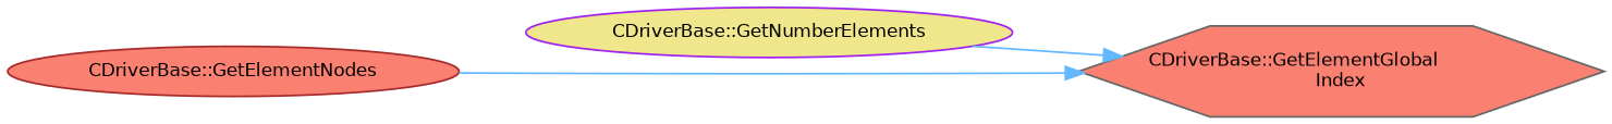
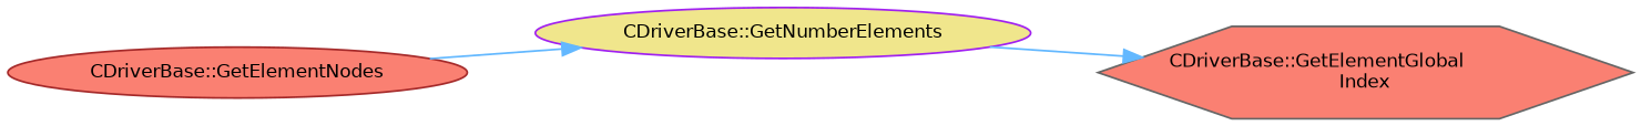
  digraph {
    rankdir=RL
    node [fillcolor=salmon fontname=Helvetica fontsize=10 shape=ellipse style=filled]
    edge [color=steelblue1 dir=back fontname=Helvetica fontsize=10 labelfontname=Helvetica labelfontsize=10 style=solid]
    n1 [color=purple fillcolor=khaki fontcolor=black height=0.2 label="CDriverBase::GetNumberElements" width=0.4]
    n2 [color=brown height=0.2 label="CDriverBase::GetElementNodes" width=0.4]
    n3 [color=gray40 height=0.2 label="CDriverBase::GetElementGlobal\lIndex" shape=hexagon width=0.4]
-   n3 -> n2
+   n1 -> n2
    n3 -> n1
  }
